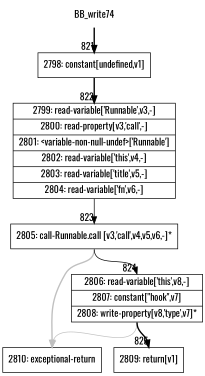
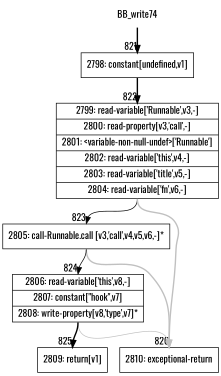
  digraph {
    fontname=Oswald
    rankdir=TD
    node [fontname=Oswald shape=record]
    edge [fontname=Oswald headport=n style=bold tailport=s]
    n1 [label=BB_write74 shape=none]
    n2 [label="{2798: constant[undefined,v1]}"]
    n3 [label="{2799: read-variable['Runnable',v3,-]|2800: read-property[v3,'call',-]|2801: \<variable-non-null-undef\>['Runnable']|2802: read-variable['this',v4,-]|2803: read-variable['title',v5,-]|2804: read-variable['fn',v6,-]}"]
    n4 [label="{2805: call-Runnable.call [v3,'call',v4,v5,v6,-]*}"]
    n5 [label="{2810: exceptional-return}"]
    n6 [label="{2806: read-variable['this',v8,-]|2807: constant[\"hook\",v7]|2808: write-property[v8,'type',v7]*}"]
    n7 [label="{2809: return[v1]}"]
    n1 -> n2 [headlabel="    821"]
    n2 -> n3 [headlabel="      822"]
    n3 -> n4 [headlabel="      823" style=solid]
+   n3 -> n5 [color=gray headlabel="      826"]
    n4 -> n5 [color=gray]
    n4 -> n6 [headlabel="      824" style=solid]
    n6 -> n5 [color=gray style=solid]
    n6 -> n7 [headlabel="      825"]
  }
